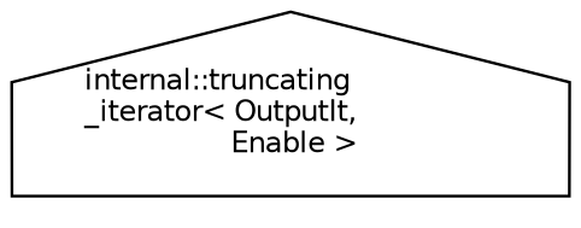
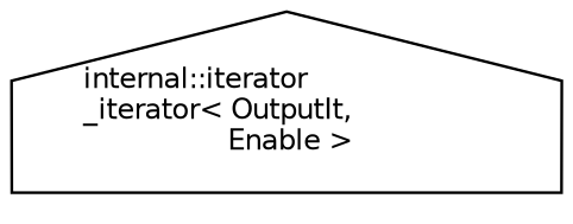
  digraph {
    rankdir=TB
-   n1 [color=black fillcolor=white fontname=Helvetica fontsize=10 height=0.2 label="internal::truncating\l_iterator\< OutputIt,\l Enable \>" shape=house style=filled width=0.4]
+   n1 [color=black fillcolor=white fontname=Helvetica fontsize=10 height=0.2 label="internal::iterator\l_iterator\< OutputIt,\l Enable \>" shape=house style=filled width=0.4]
  }
